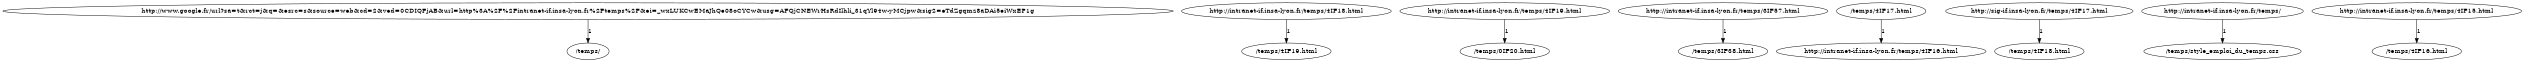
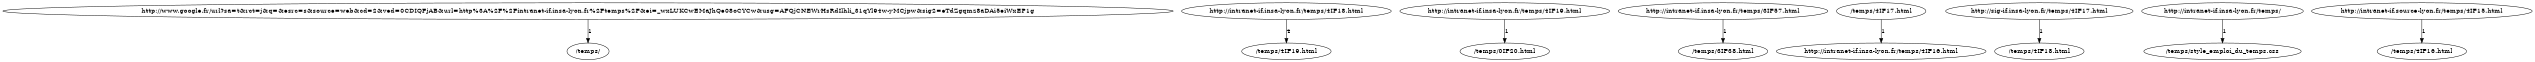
  digraph {
    n1 [label="http://www.google.fr/url?sa=t&rct=j&q=&esrc=s&source=web&cd=2&ved=0CDIQFjAB&url=http%3A%2F%2Fintranet-if.insa-lyon.fr%2Ftemps%2F&ei=_wxLUKCwEMaJhQe08oCYCw&usg=AFQjCNEWrHsRdIlhli_31qYl94w-yMCjpw&sig2=eTdZgqmz8aDAi5eiWxEP1g"]
    n2 [label="/temps/"]
    n3 [label="/temps/4IF19.html"]
    n4 [label="http://intranet-if.insa-lyon.fr/temps/4IF19.html"]
    n5 [label="/temps/0IF20.html"]
    n6 [label="http://intranet-if.insa-lyon.fr/temps/4IF18.html"]
    n7 [label="/temps/3IF38.html"]
    n8 [label="http://intranet-if.insa-lyon.fr/temps/3IF57.html"]
    n9 [label="http://intranet-if.insa-lyon.fr/temps/4IF16.html"]
    n10 [label="/temps/4IF17.html"]
    n11 [label="/temps/4IF18.html"]
    n12 [label="/temps/style_emploi_du_temps.css"]
    n13 [label="http://intranet-if.insa-lyon.fr/temps/"]
    n14 [label="http://sig-if.insa-lyon.fr/temps/4IF17.html"]
    n15 [label="/temps/4IF16.html"]
-   n16 [label="http://intranet-if.insa-lyon.fr/temps/4IF15.html"]
+   n16 [label="http://intranet-if.source-lyon.fr/temps/4IF15.html"]
    n1 -> n2 [label=1]
    n4 -> n5 [label=1]
-   n6 -> n3 [label=1]
+   n6 -> n3 [label=4]
    n8 -> n7 [label=1]
    n10 -> n9 [label=1]
    n13 -> n12 [label=1]
    n14 -> n11 [label=1]
    n16 -> n15 [label=1]
  }
